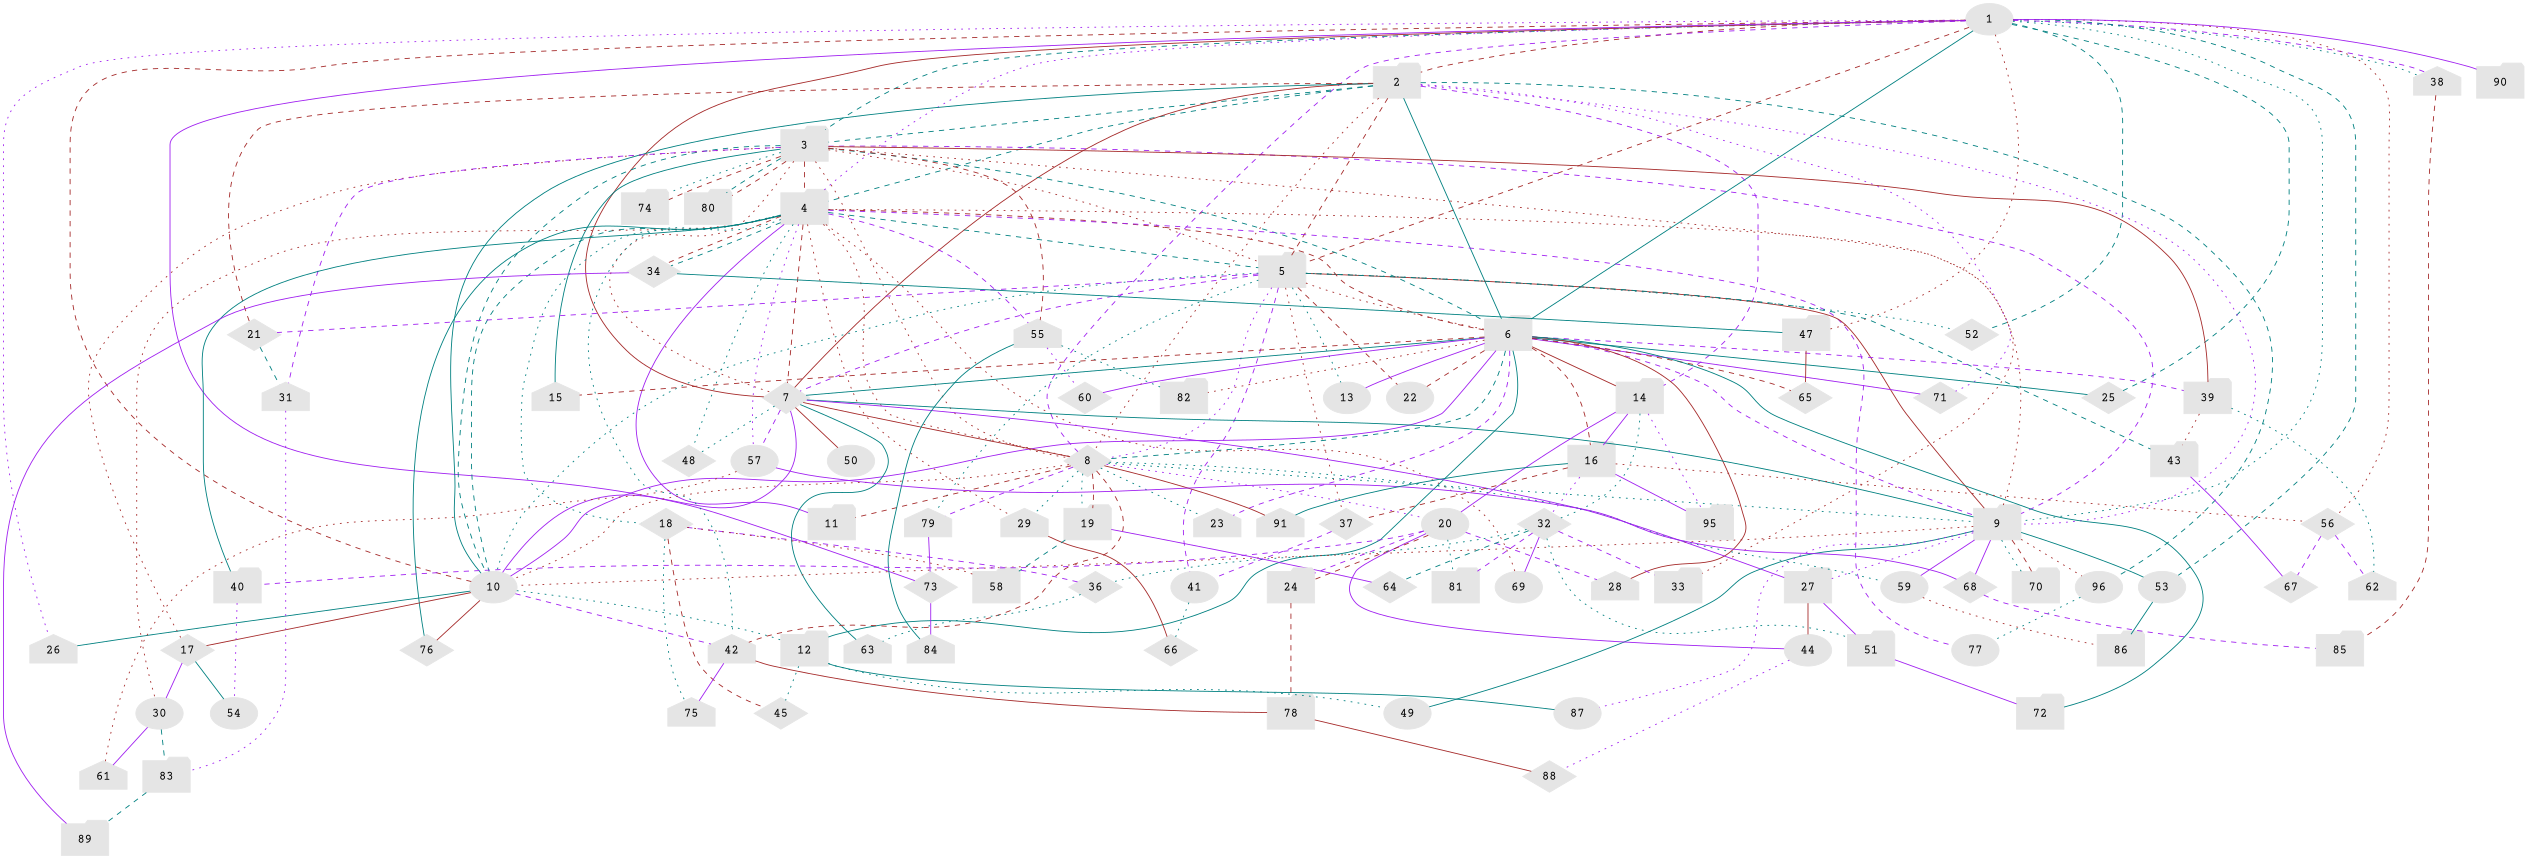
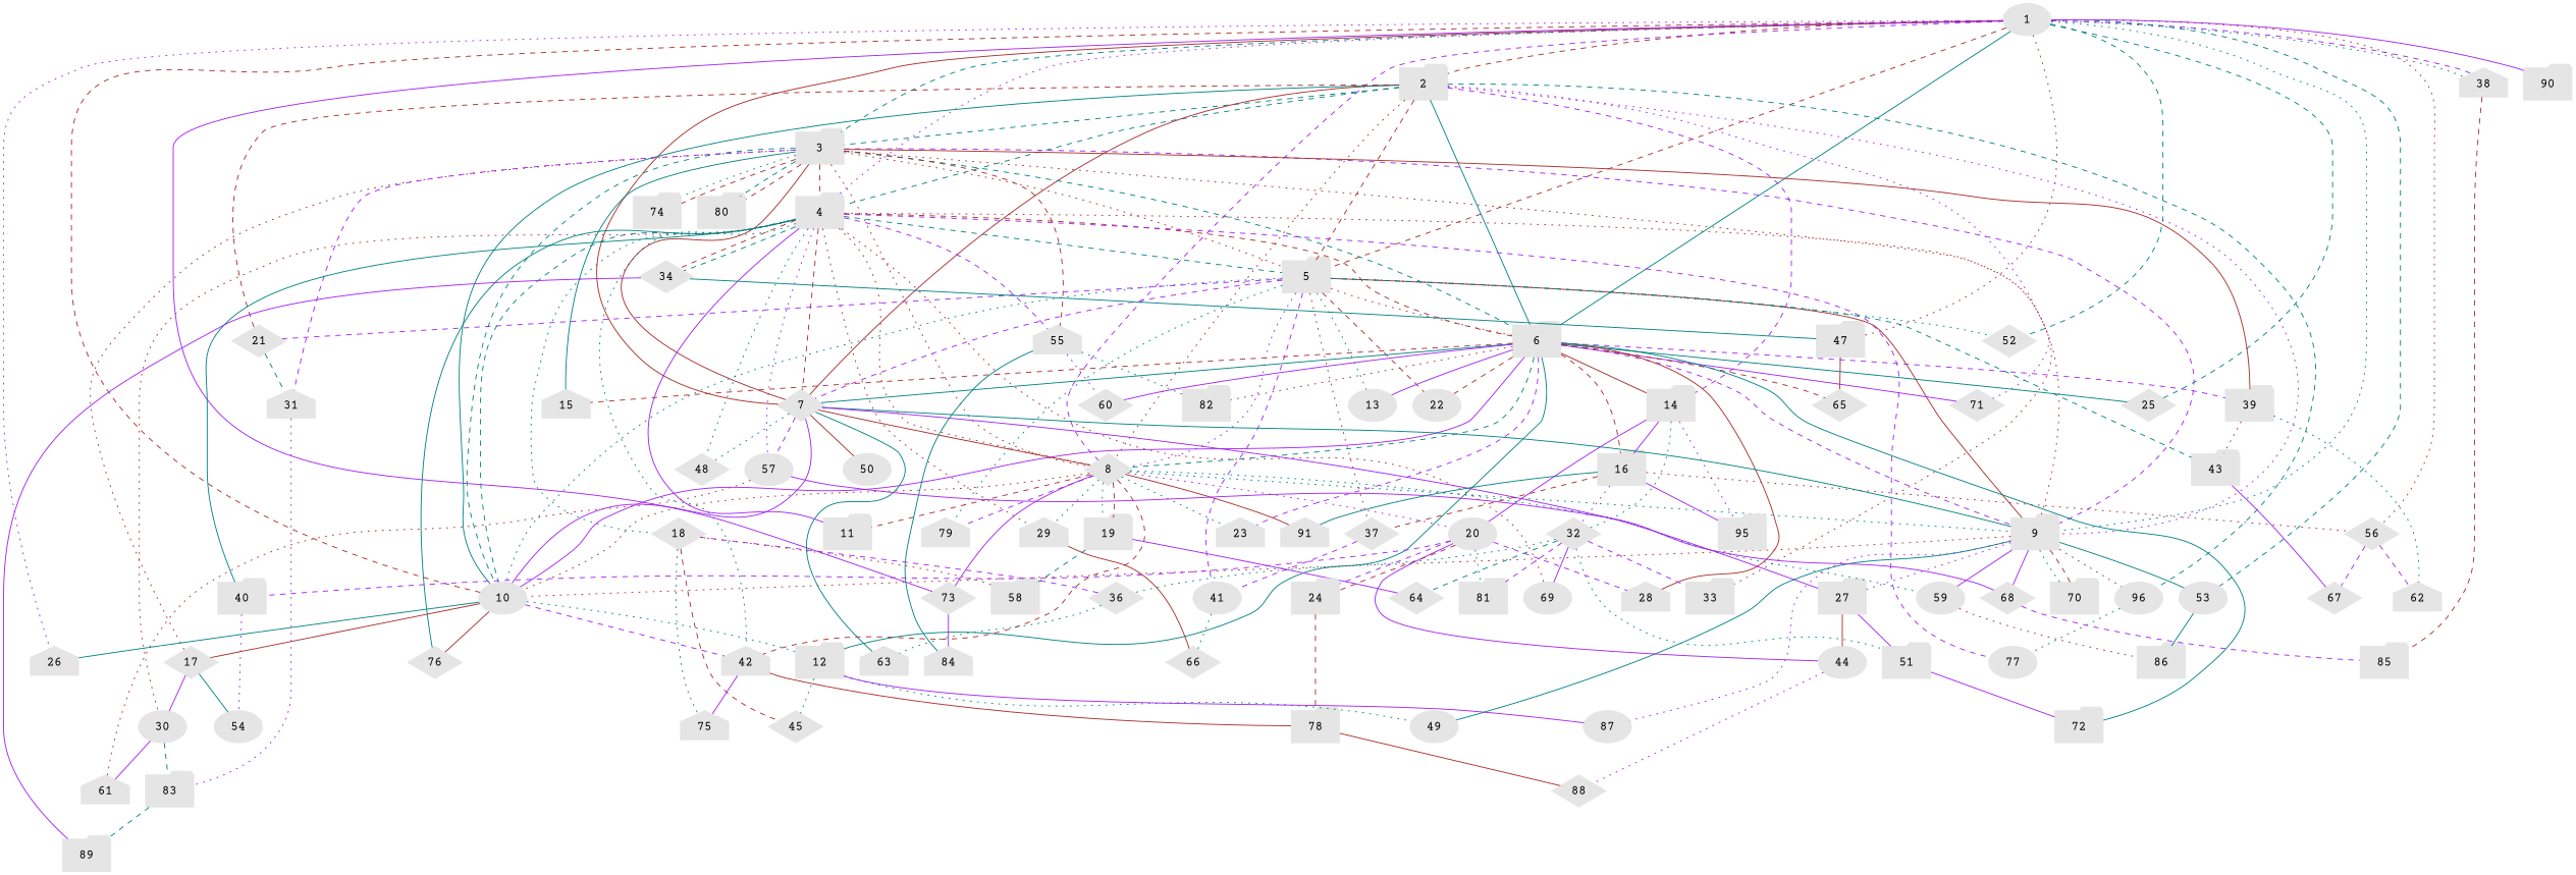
  graph {
    fontname="Courier Prime"
    node [color=gray90 fontname="Courier Prime" shape=folder style=filled]
    edge [color=teal fontname="Courier Prime" style=dashed]
    1 [shape=ellipse]
    2
    3
    4
    5
    6
    7 [shape=diamond]
    8 [shape=diamond]
    9
    10 [shape=ellipse]
    25 [shape=diamond]
    26 [shape=house]
    38 [shape=house]
    47
    52 [shape=diamond]
    53 [shape=ellipse]
    56 [shape=diamond]
    73 [shape=diamond]
    90
    14
    21 [shape=diamond]
    n22 [label=96 shape=ellipse]
    71 [shape=diamond]
    15 [shape=house]
    17 [shape=diamond]
    31 [shape=house]
    33
    39
    55 [shape=house]
    74
    80
    11
    18 [shape=diamond]
    29 [shape=house]
    30 [shape=ellipse]
    34 [shape=diamond]
    40
    42 [shape=house]
    48 [shape=diamond]
    57 [shape=ellipse]
    69 [shape=ellipse]
    76 [shape=diamond]
    77 [shape=ellipse]
    13 [shape=ellipse]
    22 [shape=ellipse]
    37 [shape=diamond]
    41 [shape=ellipse]
    43
    79 [shape=house]
    12
    16
    23 [shape=house]
    28 [shape=house]
    60 [shape=diamond]
    65 [shape=diamond]
    72
    82
    27
    50 [shape=ellipse]
    63 [shape=house]
    19
    20 [shape=ellipse]
    59 [shape=ellipse]
    91 [shape=house]
    49 [shape=ellipse]
    68 [shape=diamond]
    70
    87 [shape=ellipse]
    85
    86
    62 [shape=house]
    67 [shape=diamond]
    84 [shape=house]
    32 [shape=diamond]
    n75 [label=95]
    54 [shape=ellipse]
    83
    45 [shape=diamond]
    36 [shape=diamond]
    58
    75 [shape=house]
    66 [shape=diamond]
    61 [shape=house]
    89
    78
    44 [shape=ellipse]
    51
    64 [shape=diamond]
    24
    81
    88 [shape=diamond]
    1 -- 2 [color=brown]
    1 -- 3
    1 -- 4 [color=purple style=dotted]
    1 -- 5 [color=brown]
    1 -- 6 [style=solid]
    1 -- 7 [color=brown style=solid]
    1 -- 8 [color=purple]
    1 -- 9 [style=dotted]
    1 -- 10 [color=brown]
    1 -- 25
    1 -- 26 [color=purple style=dotted]
    1 -- 38 [style=dotted]
    1 -- 38 [color=purple]
    1 -- 47 [color=brown style=dotted]
    1 -- 52
    1 -- 53
    1 -- 56 [color=brown style=dotted]
    1 -- 73 [color=purple style=solid]
    1 -- 90 [color=purple style=solid]
    2 -- 3
    2 -- 4
    2 -- 5 [color=brown]
    2 -- 6 [style=solid]
    2 -- 7 [color=brown style=solid]
    2 -- 8 [color=brown style=dotted]
    2 -- 9 [color=purple style=dotted]
    2 -- 10 [style=solid]
    2 -- 14 [color=purple]
    2 -- 21 [color=brown]
    2 -- n22
    2 -- 71 [color=purple style=dotted]
    3 -- 4 [color=brown]
    3 -- 5 [color=brown style=dotted]
    3 -- 6
-   3 -- 7 [color=brown style=dotted]
+   3 -- 7 [color=brown style=solid]
    3 -- 8 [color=brown style=dotted]
    3 -- 9 [color=purple]
    3 -- 10
    3 -- 15 [style=solid]
    3 -- 17 [color=brown style=dotted]
    3 -- 31 [color=purple]
    3 -- 33 [color=brown style=dotted]
    3 -- 39 [color=brown style=solid]
    3 -- 55 [color=brown]
    3 -- 74 [style=dotted]
    3 -- 74 [color=brown]
    3 -- 80
    3 -- 80 [color=brown]
    4 -- 5
    4 -- 6 [color=brown]
    4 -- 7 [color=brown]
    4 -- 8 [color=brown style=dotted]
    4 -- 9 [color=brown style=dotted]
    4 -- 10
    4 -- 55 [color=purple]
    4 -- 11 [color=purple style=solid]
    4 -- 18 [style=dotted]
    4 -- 29 [color=brown style=dotted]
    4 -- 30 [color=brown style=dotted]
    4 -- 34 [color=brown]
    4 -- 34
    4 -- 40 [style=solid]
    4 -- 42 [style=dotted]
    4 -- 48 [style=dotted]
    4 -- 57 [color=purple style=dotted]
    4 -- 69 [color=brown style=dotted]
    4 -- 76 [style=solid]
    4 -- 77 [color=purple]
    5 -- 6 [color=brown style=dotted]
    5 -- 7 [color=purple]
    5 -- 8 [color=purple style=dotted]
    5 -- 9 [color=brown style=solid]
    5 -- 10 [style=dotted]
    5 -- 52 [style=dotted]
    5 -- 21 [color=purple]
    5 -- 13 [style=dotted]
    5 -- 22 [color=brown]
    5 -- 37 [color=brown style=dotted]
    5 -- 41 [color=purple]
    5 -- 43
    5 -- 79 [style=dotted]
    6 -- 7 [style=solid]
    6 -- 8
    6 -- 9 [color=purple]
    6 -- 10 [color=purple style=solid]
    6 -- 25 [style=solid]
    6 -- 14 [color=brown style=solid]
    6 -- 71 [color=purple style=solid]
    6 -- 15 [color=brown]
    6 -- 39 [color=purple]
    6 -- 13 [color=purple style=solid]
    6 -- 22 [color=brown]
    6 -- 12 [style=solid]
    6 -- 16 [color=brown]
    6 -- 23 [color=purple]
    6 -- 28 [color=brown style=solid]
    6 -- 60 [color=purple style=solid]
    6 -- 65 [color=brown]
    6 -- 72 [style=solid]
    6 -- 82 [color=brown style=dotted]
    7 -- 8 [color=brown style=solid]
    7 -- 9 [style=solid]
    7 -- 10 [color=purple style=solid]
    7 -- 48 [style=dotted]
    7 -- 57 [color=purple]
    7 -- 27 [color=purple style=solid]
    7 -- 50 [color=brown style=solid]
    7 -- 63 [style=solid]
    8 -- 9 [style=dotted]
    8 -- 10 [color=brown style=dotted]
-   79 -- 73 [color=purple style=solid]
+   8 -- 73 [color=purple style=solid]
    8 -- 11 [color=brown]
    8 -- 29 [style=dotted]
    8 -- 42 [color=brown]
    8 -- 79 [color=purple]
    8 -- 23 [style=dotted]
    8 -- 19 [style=dotted]
    8 -- 19 [color=brown]
    8 -- 20 [color=purple style=dotted]
    8 -- 59 [style=dotted]
    8 -- 91 [color=brown style=solid]
    9 -- 10 [color=brown style=dotted]
    9 -- 53 [style=solid]
    9 -- n22 [color=brown style=dotted]
    9 -- 27 [color=purple style=dotted]
    9 -- 59 [color=purple style=solid]
    9 -- 49 [style=solid]
    9 -- 68 [color=purple style=solid]
    9 -- 70 [style=dotted]
    9 -- 70 [color=brown]
    9 -- 87 [color=purple style=dotted]
    10 -- 26 [style=solid]
    10 -- 17 [color=brown style=solid]
    10 -- 42 [color=purple]
    10 -- 76 [color=brown style=solid]
    10 -- 12 [style=dotted]
    38 -- 85 [color=brown]
    47 -- 65 [color=brown style=solid]
    53 -- 86 [style=solid]
    56 -- 62 [color=purple]
    56 -- 67 [color=purple]
    73 -- 84 [color=purple style=solid]
    14 -- 16 [color=purple style=solid]
    14 -- 20 [color=purple style=solid]
    14 -- 32 [style=dotted]
    14 -- n75 [color=purple style=dotted]
    21 -- 31
    n22 -- 77 [style=dotted]
    17 -- 30 [color=purple style=solid]
    17 -- 54 [style=solid]
    31 -- 83 [color=purple style=dotted]
    39 -- 43 [color=brown style=dotted]
    39 -- 62 [style=dotted]
    55 -- 60 [color=purple style=dotted]
    55 -- 82 [style=dotted]
    55 -- 84 [style=solid]
    18 -- 45 [color=brown]
    18 -- 36 [color=purple]
    18 -- 58 [color=brown style=dotted]
    18 -- 75 [style=dotted]
    29 -- 66 [color=brown style=solid]
    30 -- 83
    30 -- 61 [color=purple style=solid]
    34 -- 47 [style=solid]
    34 -- 89 [color=purple style=solid]
    40 -- 54 [color=purple style=dotted]
    42 -- 75 [color=purple style=solid]
    42 -- 78 [color=brown style=solid]
    57 -- 68 [color=purple style=solid]
    57 -- 61 [color=brown style=dotted]
    37 -- 41 [color=purple]
    41 -- 66 [style=dotted]
    43 -- 67 [color=purple style=solid]
    12 -- 49 [style=dotted]
-   12 -- 87 [style=solid]
+   12 -- 87 [color=purple style=solid]
    12 -- 45 [style=dotted]
    16 -- 56 [color=brown style=dotted]
    16 -- 37 [color=brown]
    16 -- 91 [style=solid]
    16 -- 32 [color=purple style=dotted]
    16 -- n75 [color=purple style=solid]
    27 -- 44 [color=brown style=solid]
    27 -- 51 [color=purple style=solid]
    19 -- 58
    19 -- 64 [color=purple style=solid]
    20 -- 40 [color=purple]
    20 -- 28 [color=purple]
    20 -- 44 [color=purple style=solid]
    20 -- 24 [color=purple]
    20 -- 24 [color=brown]
    20 -- 81 [style=dotted]
    59 -- 86 [color=brown style=dotted]
    68 -- 85 [color=purple]
    32 -- 33 [color=purple]
    32 -- 69 [color=purple style=solid]
    32 -- 36 [style=dotted]
    32 -- 51 [style=dotted]
    32 -- 64
    32 -- 81 [color=purple]
    83 -- 89
    36 -- 63 [style=dotted]
    78 -- 88 [color=brown style=solid]
    44 -- 88 [color=purple style=dotted]
    51 -- 72 [color=purple style=solid]
    24 -- 78 [color=brown]
  }
